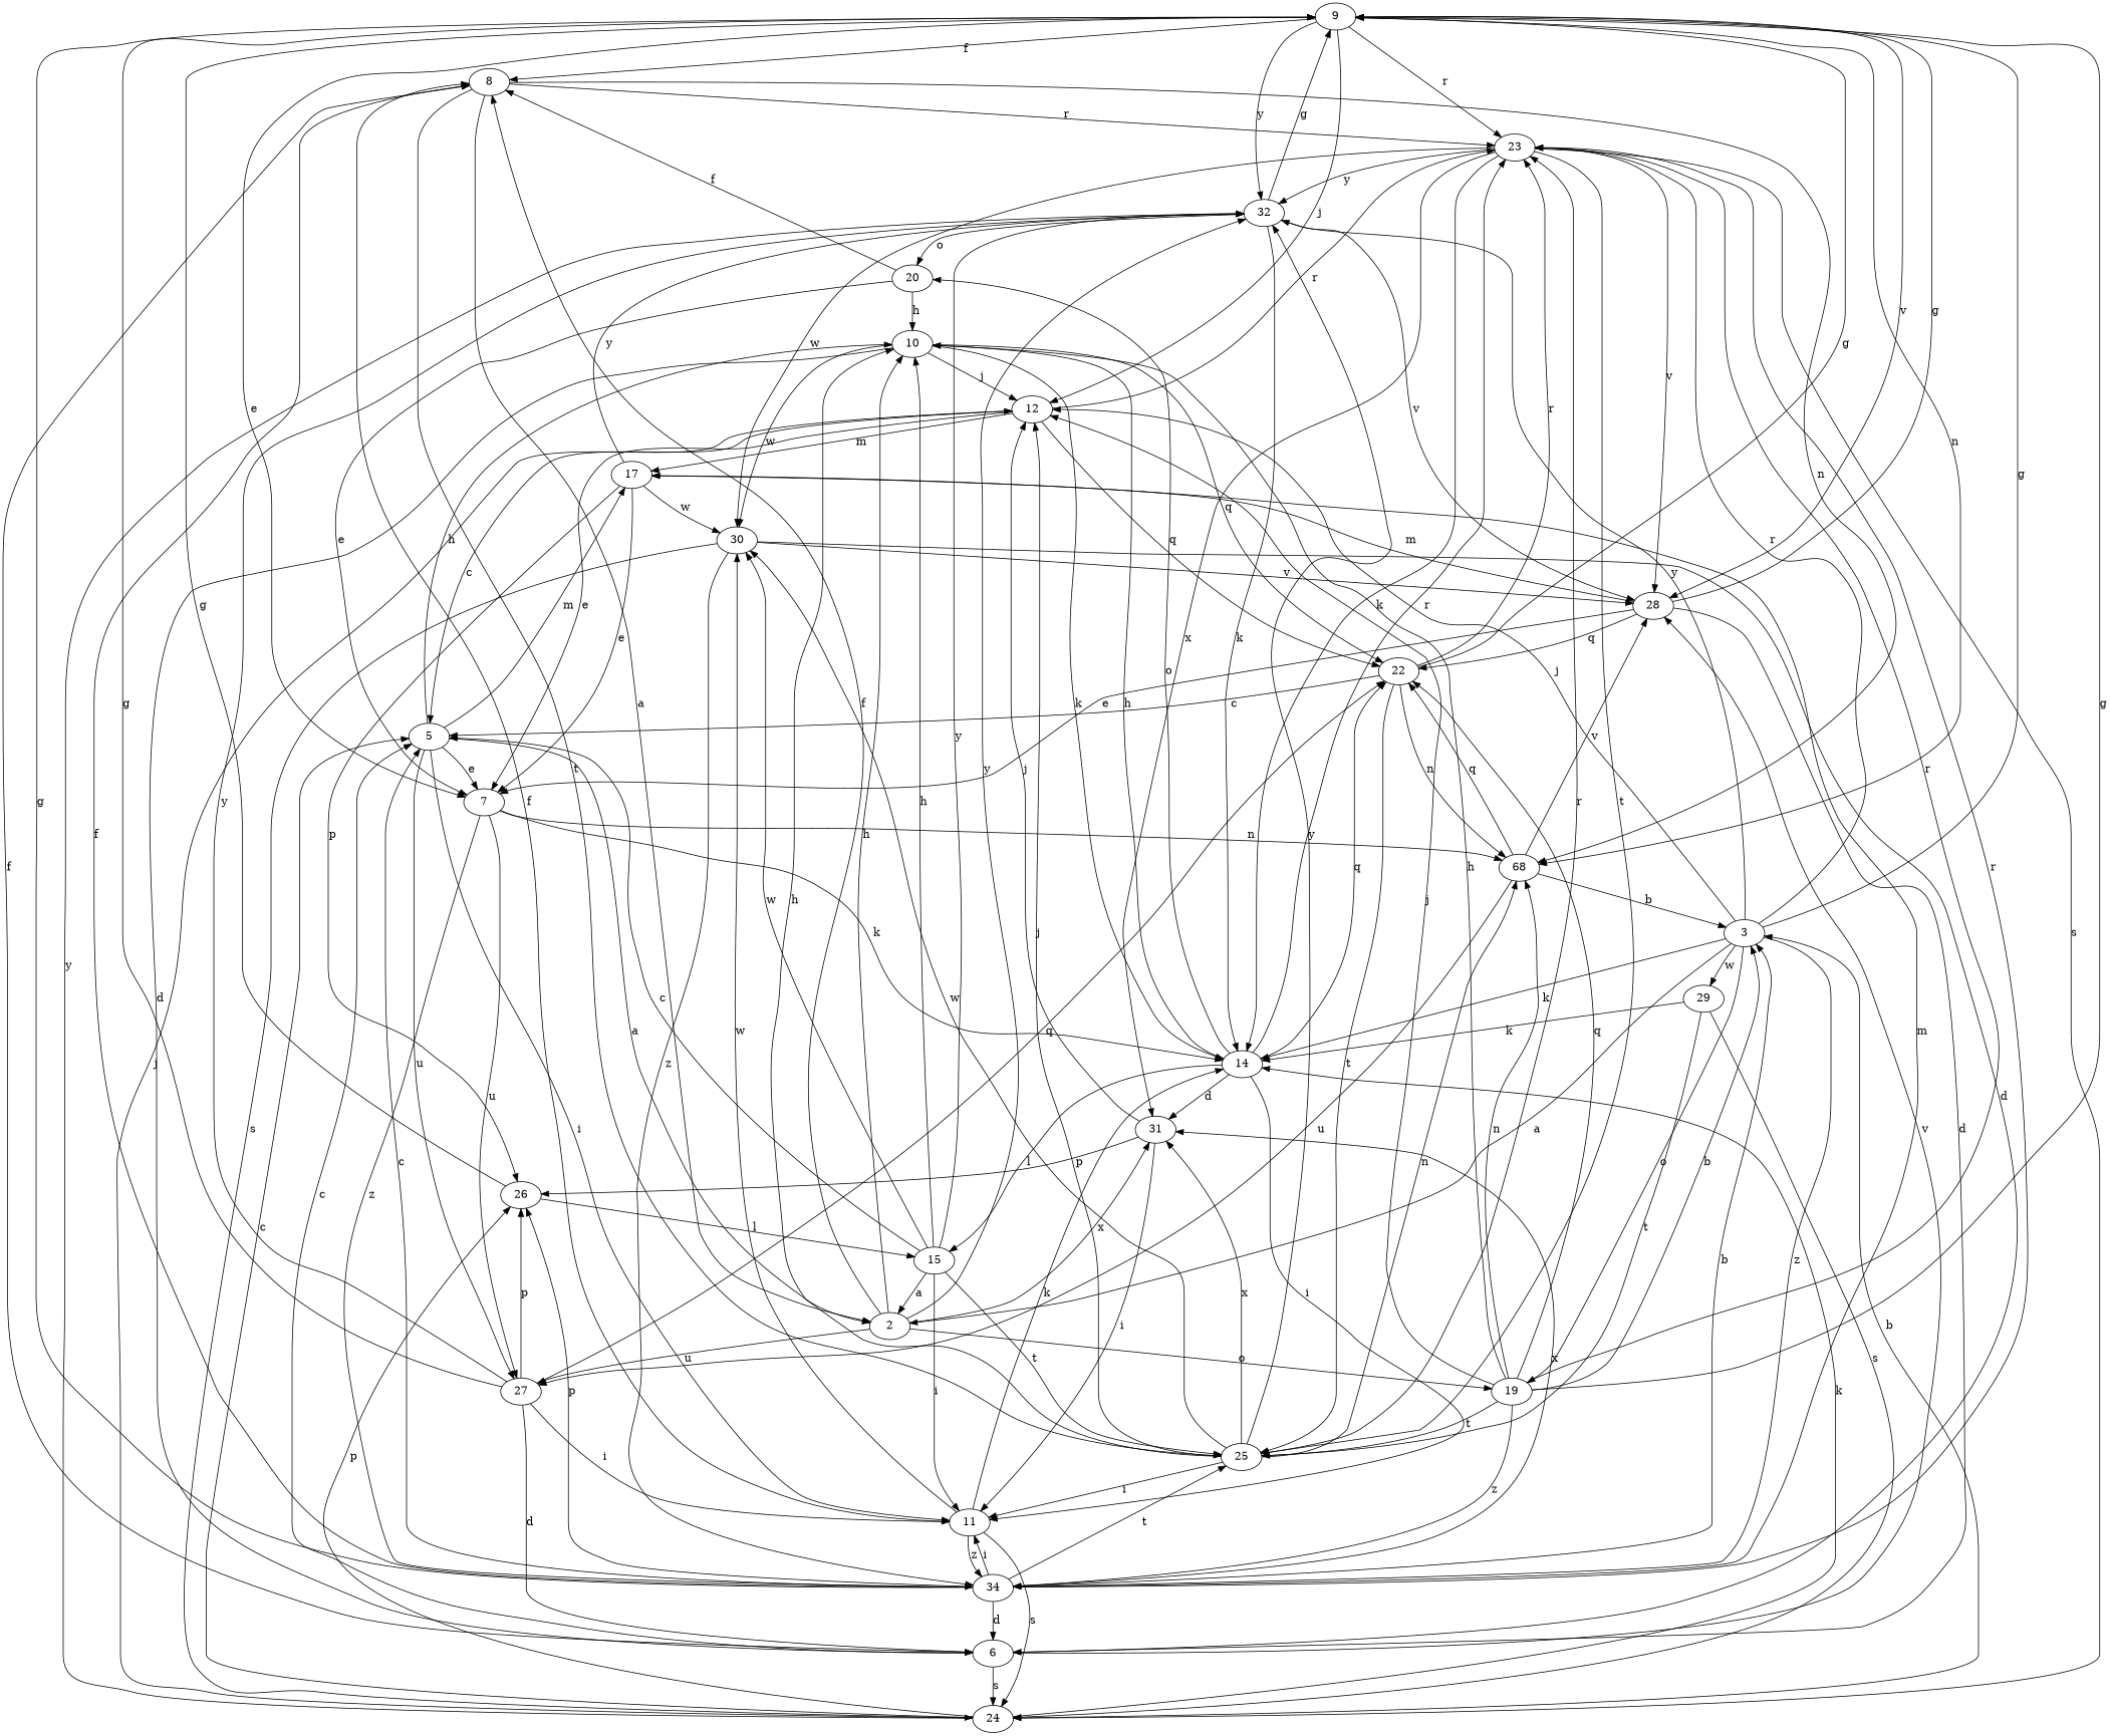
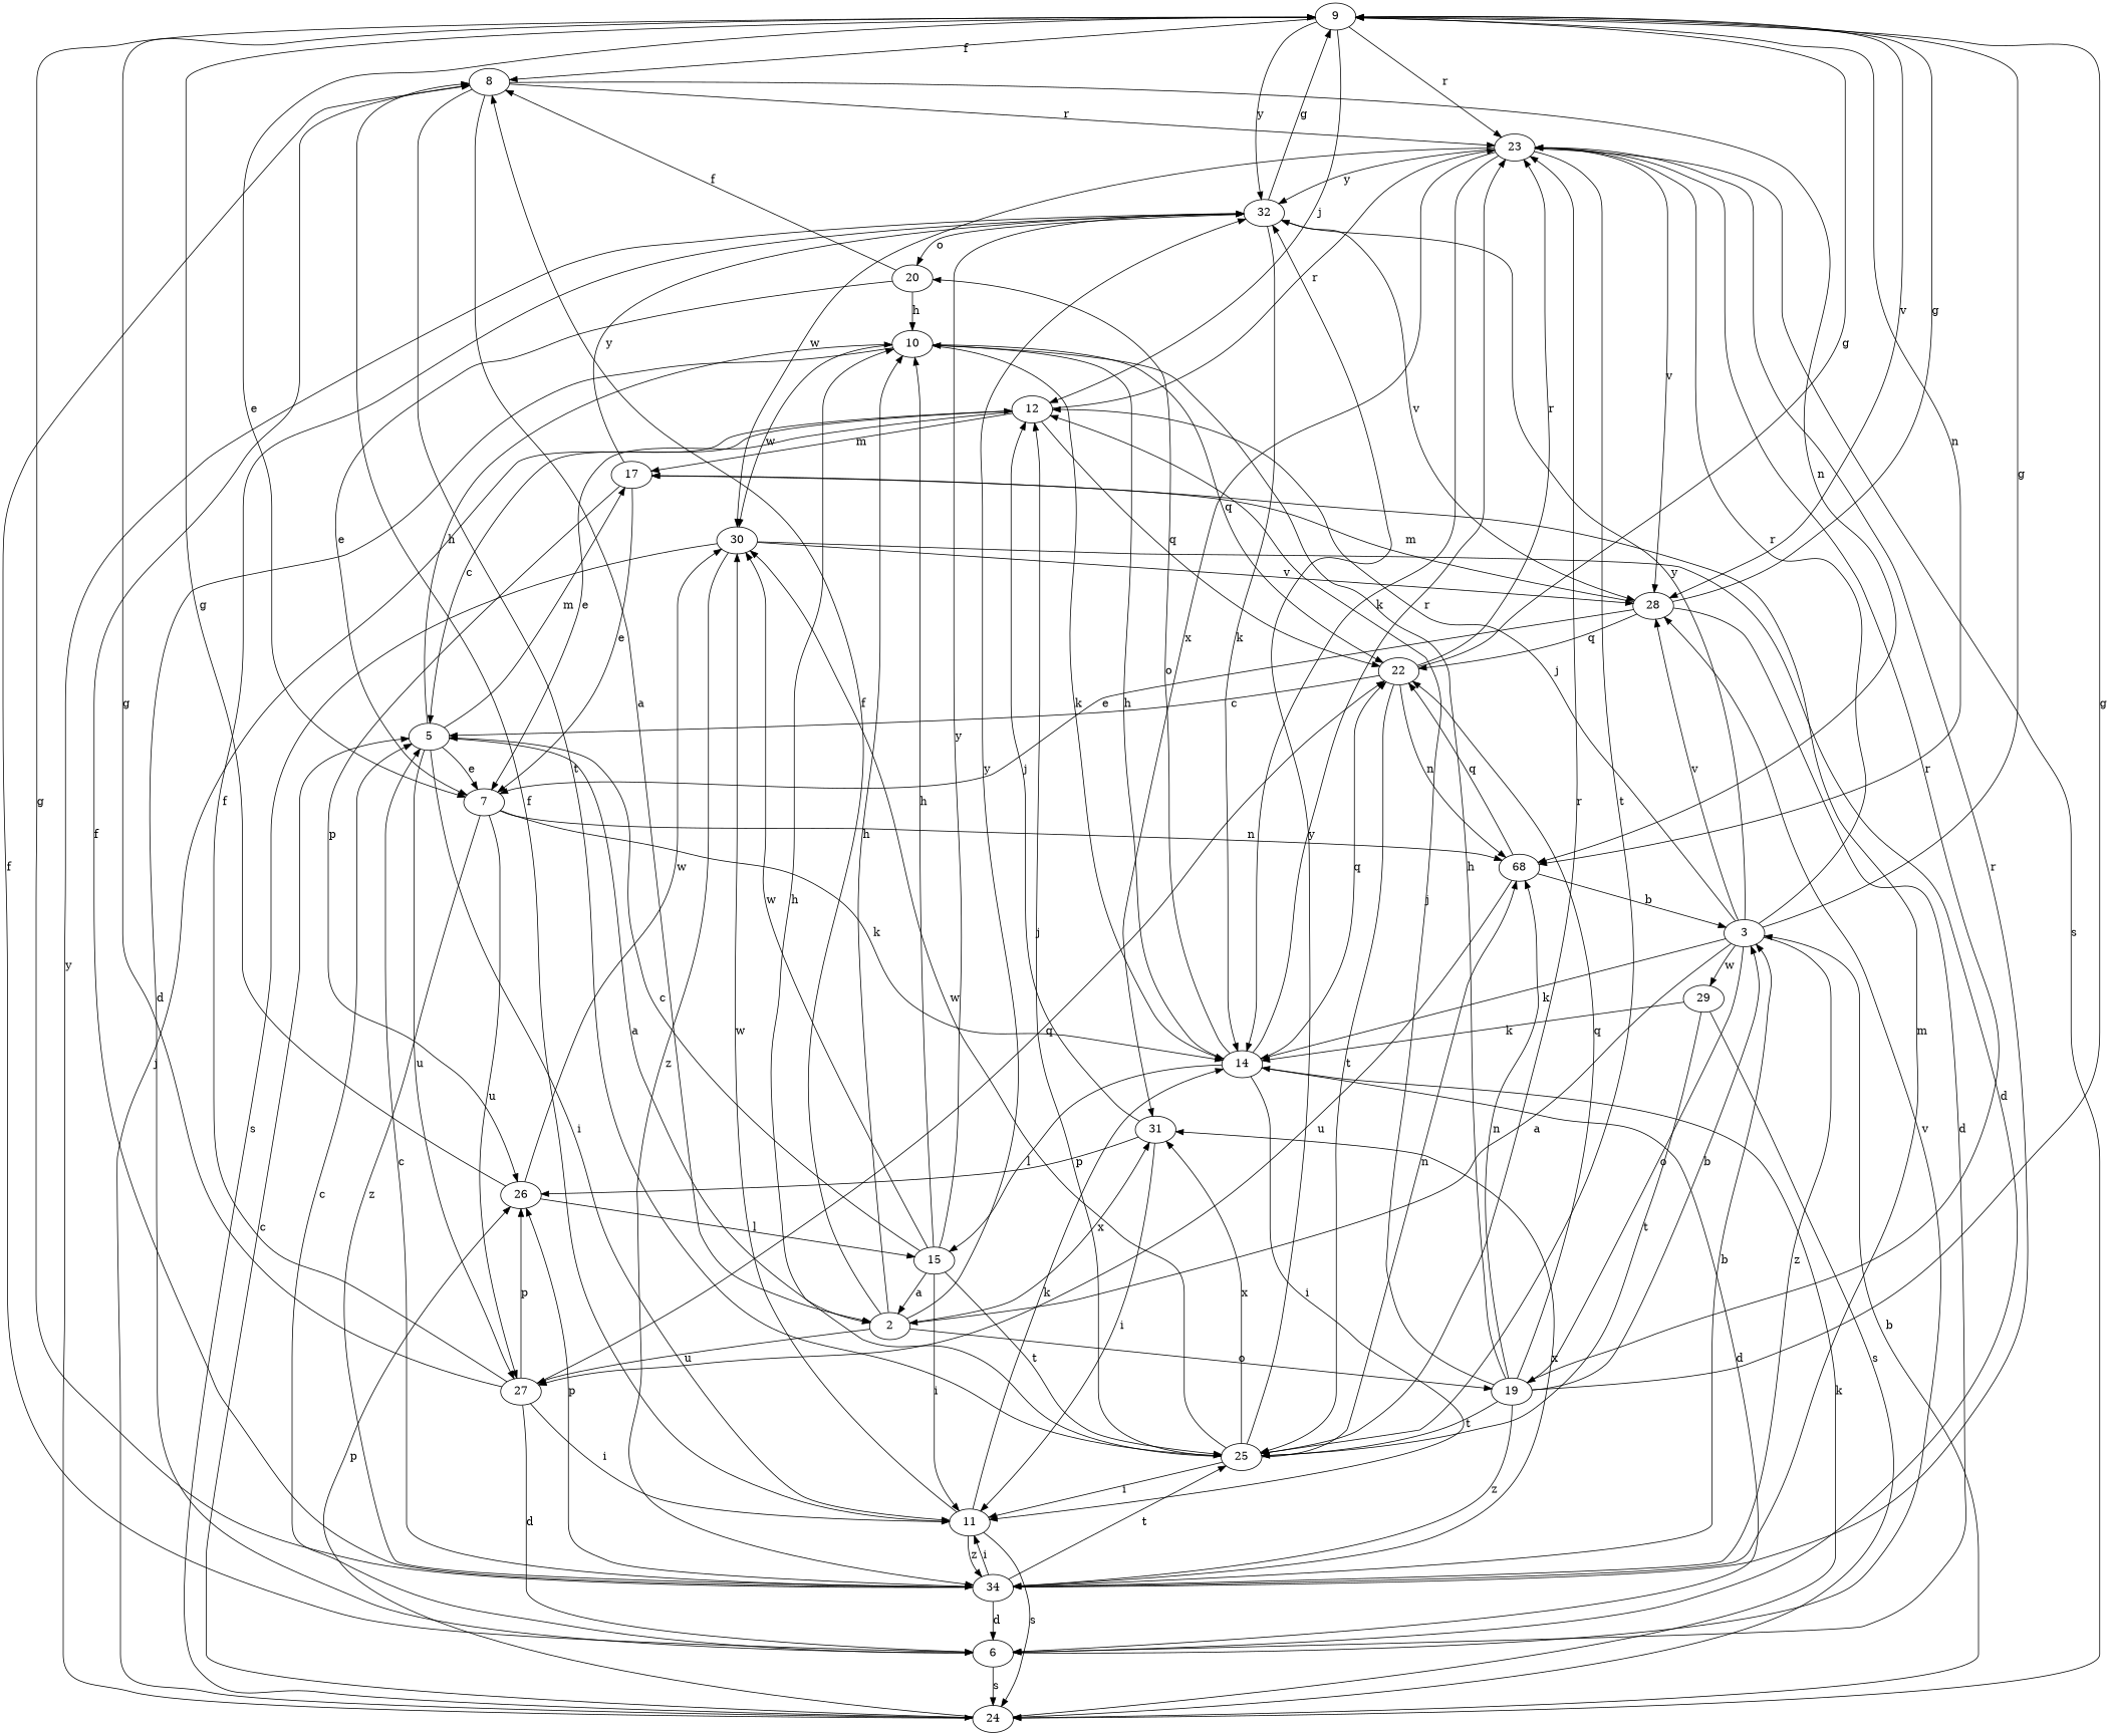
  strict digraph {
    9
    8
    32
    12
    23
    7
    28
    n8 [label=68]
    14
    10
    11
    6
    22
    15
    20
    n16 [label=26]
    30
    2
    19
    27
    31
    25
    3
    34
    29
    5
    17
    24
    9 -> 8 [label=f]
    9 -> 32 [label=y]
    9 -> 12 [label=j]
    9 -> 23 [label=r]
    9 -> 7 [label=e]
    9 -> 28 [label=v]
    9 -> n8 [label=n]
    8 -> 23 [label=r]
    8 -> n8 [label=n]
    8 -> 2 [label=a]
    8 -> 25 [label=t]
    32 -> 9 [label=g]
    32 -> 28 [label=v]
    32 -> 14 [label=k]
    32 -> 20 [label=o]
    12 -> 23 [label=r]
    12 -> 7 [label=e]
    12 -> 22 [label=q]
    12 -> 5 [label=c]
    12 -> 17 [label=m]
    23 -> 32 [label=y]
    23 -> 28 [label=v]
    23 -> 14 [label=k]
    23 -> 30 [label=w]
    23 -> 31 [label=x]
    23 -> 25 [label=t]
    23 -> 24 [label=s]
    7 -> n8 [label=n]
    7 -> 14 [label=k]
    7 -> 27 [label=u]
    7 -> 34 [label=z]
    28 -> 9 [label=g]
    28 -> 7 [label=e]
    28 -> 6 [label=d]
    28 -> 22 [label=q]
    28 -> 17 [label=m]
-   n8 -> 28 [label=v]
+   3 -> 28 [label=v]
    n8 -> 22 [label=q]
    n8 -> 27 [label=u]
    n8 -> 3 [label=b]
    14 -> 23 [label=r]
    14 -> 10 [label=h]
    14 -> 11 [label=i]
-   14 -> 31 [label=d]
+   14 -> 6 [label=d]
    14 -> 22 [label=q]
    14 -> 15 [label=l]
    14 -> 20 [label=o]
-   10 -> 12 [label=j]
    10 -> 14 [label=k]
    10 -> 6 [label=d]
    10 -> 22 [label=q]
    10 -> 30 [label=w]
    11 -> 8 [label=f]
    11 -> 14 [label=k]
    11 -> 30 [label=w]
    11 -> 34 [label=z]
    11 -> 24 [label=s]
    6 -> 8 [label=f]
    6 -> 28 [label=v]
    6 -> 5 [label=c]
    6 -> 24 [label=s]
    22 -> 9 [label=g]
    22 -> 23 [label=r]
    22 -> n8 [label=n]
    22 -> 25 [label=t]
    22 -> 5 [label=c]
    15 -> 32 [label=y]
    15 -> 10 [label=h]
    15 -> 11 [label=i]
    15 -> 30 [label=w]
    15 -> 2 [label=a]
    15 -> 25 [label=t]
    15 -> 5 [label=c]
    20 -> 8 [label=f]
    20 -> 7 [label=e]
    20 -> 10 [label=h]
    n16 -> 9 [label=g]
    n16 -> 15 [label=l]
-   17 -> 30 [label=w]
+   n16 -> 30 [label=w]
    30 -> 28 [label=v]
    30 -> 6 [label=d]
    30 -> 34 [label=z]
    30 -> 24 [label=s]
    2 -> 8 [label=f]
    2 -> 32 [label=y]
    2 -> 10 [label=h]
    2 -> 19 [label=o]
    2 -> 27 [label=u]
    2 -> 31 [label=x]
    19 -> 9 [label=g]
    19 -> 12 [label=j]
    19 -> 23 [label=r]
    19 -> n8 [label=n]
    19 -> 10 [label=h]
    19 -> 22 [label=q]
    19 -> 25 [label=t]
    19 -> 3 [label=b]
    19 -> 34 [label=z]
    27 -> 9 [label=g]
-   27 -> 32 [label=y]
+   27 -> 32 [label=f]
    27 -> 11 [label=i]
    27 -> 6 [label=d]
    27 -> 22 [label=q]
    27 -> n16 [label=p]
    31 -> 12 [label=j]
    31 -> 11 [label=i]
    31 -> n16 [label=p]
    25 -> 32 [label=y]
    25 -> 12 [label=j]
    25 -> 23 [label=r]
    25 -> n8 [label=n]
    25 -> 10 [label=h]
    25 -> 11 [label=i]
    25 -> 30 [label=w]
    25 -> 31 [label=x]
    3 -> 9 [label=g]
    3 -> 32 [label=y]
    3 -> 12 [label=j]
    3 -> 23 [label=r]
    3 -> 14 [label=k]
    3 -> 2 [label=a]
    3 -> 19 [label=o]
    3 -> 34 [label=z]
    3 -> 29 [label=w]
    34 -> 9 [label=g]
    34 -> 8 [label=f]
    34 -> 23 [label=r]
    34 -> 11 [label=i]
    34 -> 6 [label=d]
    34 -> n16 [label=p]
    34 -> 31 [label=x]
    34 -> 25 [label=t]
    34 -> 3 [label=b]
    34 -> 5 [label=c]
    34 -> 17 [label=m]
    29 -> 14 [label=k]
    29 -> 25 [label=t]
    29 -> 24 [label=s]
    5 -> 7 [label=e]
    5 -> 10 [label=h]
    5 -> 11 [label=i]
    5 -> 2 [label=a]
    5 -> 27 [label=u]
    5 -> 17 [label=m]
    17 -> 32 [label=y]
    17 -> 7 [label=e]
    17 -> n16 [label=p]
    24 -> 32 [label=y]
    24 -> 12 [label=j]
    24 -> 14 [label=k]
    24 -> n16 [label=p]
    24 -> 3 [label=b]
    24 -> 5 [label=c]
  }
